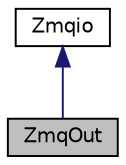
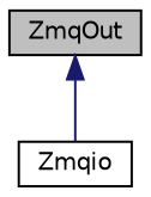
  digraph {
    node [color=black fontname=Helvetica fontsize=10 shape=record style=filled]
    n1 [fillcolor=grey75 fontcolor=black height=0.2 label=ZmqOut width=0.4]
    n2 [fillcolor=white height=0.2 label=Zmqio width=0.4]
-   n2 -> n1 [color=midnightblue dir=back fontname=Helvetica fontsize=10 labelfontname=Helvetica labelfontsize=10 style=solid]
+   n1 -> n2 [color=midnightblue dir=back fontname=Helvetica fontsize=10 labelfontname=Helvetica labelfontsize=10 style=solid]
  }
